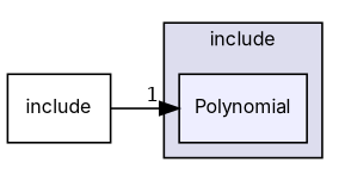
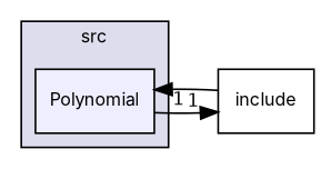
  digraph {
    compound=true
    rankdir=LR
    fontname=Inter
    node [fontname=Inter fontsize=10 shape=box]
    edge [headlabel=1 labeldistance=1.5 labelfontname=Helvetica labelfontsize=10 fontname=Inter]
    n1 [fillcolor="#eeeeff" label=Polynomial pencolor=black style=filled]
    n2 [label=include]
    subgraph cluster_1 {
      bgcolor="#ddddee"
      fontsize=10
-     label=include
+     label=src
      pencolor=black
      n1
    }
+   n1 -> n2
    n2 -> n1
  }
